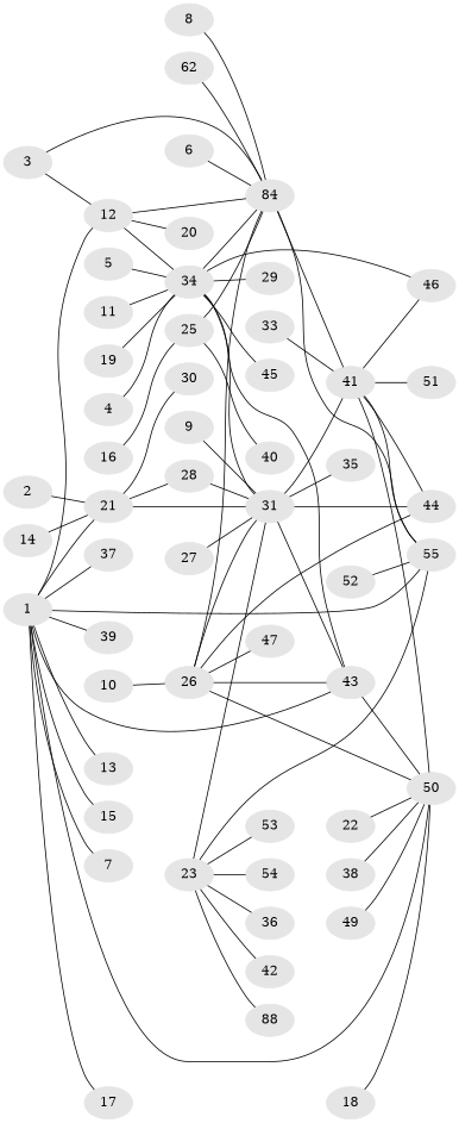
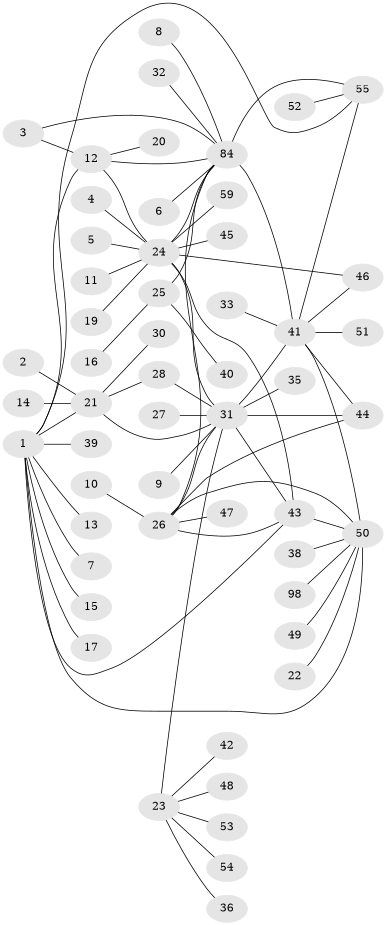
  graph {
    rankdir=LR
    node [color=gray90 style=filled]
    edge [weight=1.0]
    1
    7
    12
    13
    15
    17
    21
-   37
    39
    43
    50
    55
    n13 [label=84]
-   24 [label=34]
+   24
    20
    31
    28
    30
    2
    3
    41
    4
-   29
+   29 [label=59]
    45
    46
    5
    6
    8
    9
    44
    35
    10
    26
    47
    11
    14
    16
    25
    40
-   18
+   18 [label=98]
    19
    22
    23
    36
    42
-   48 [label=88]
+   48
    53
    54
    27
    51
-   32 [label=62]
+   32
    33
    38
    49
    52
    1 -- 7
    1 -- 12
    1 -- 13
    1 -- 15
    1 -- 17
    1 -- 21 [weight=4.0]
-   1 -- 37
    1 -- 39
    1 -- 43
    1 -- 50
    1 -- 55
    12 -- n13
    12 -- 24 [weight=4.0]
    12 -- 20
    21 -- 31
    21 -- 28
    21 -- 30
    43 -- 50 [weight=2.0]
    n13 -- 55 [weight=3.0]
    n13 -- 41 [weight=3.0]
    24 -- 43
    24 -- n13
    24 -- 31
    24 -- 29
    24 -- 45
    24 -- 46
    31 -- 43
    31 -- 41 [weight=3.0]
    31 -- 44 [weight=3.0]
    31 -- 35
    28 -- 31
    2 -- 21
    3 -- 12
    3 -- n13
    41 -- 50
    41 -- 55
    41 -- 46
    41 -- 44 [weight=2.0]
    41 -- 51
    4 -- 24
    5 -- 24
    6 -- n13
    8 -- n13
    9 -- 31
    10 -- 26
    26 -- 43 [weight=4.0]
    26 -- 50 [weight=2.0]
    26 -- n13
    26 -- 31 [weight=2.0]
    26 -- 44
    26 -- 47
    11 -- 24
    14 -- 21
    16 -- 25
    25 -- n13
    25 -- 40
    18 -- 50
    19 -- 24
    22 -- 50
-   23 -- 55
    23 -- 31
    23 -- 36
    23 -- 42
    23 -- 48
    23 -- 53
    23 -- 54
    27 -- 31
    32 -- n13
    33 -- 41
    38 -- 50
    49 -- 50
    52 -- 55
  }
